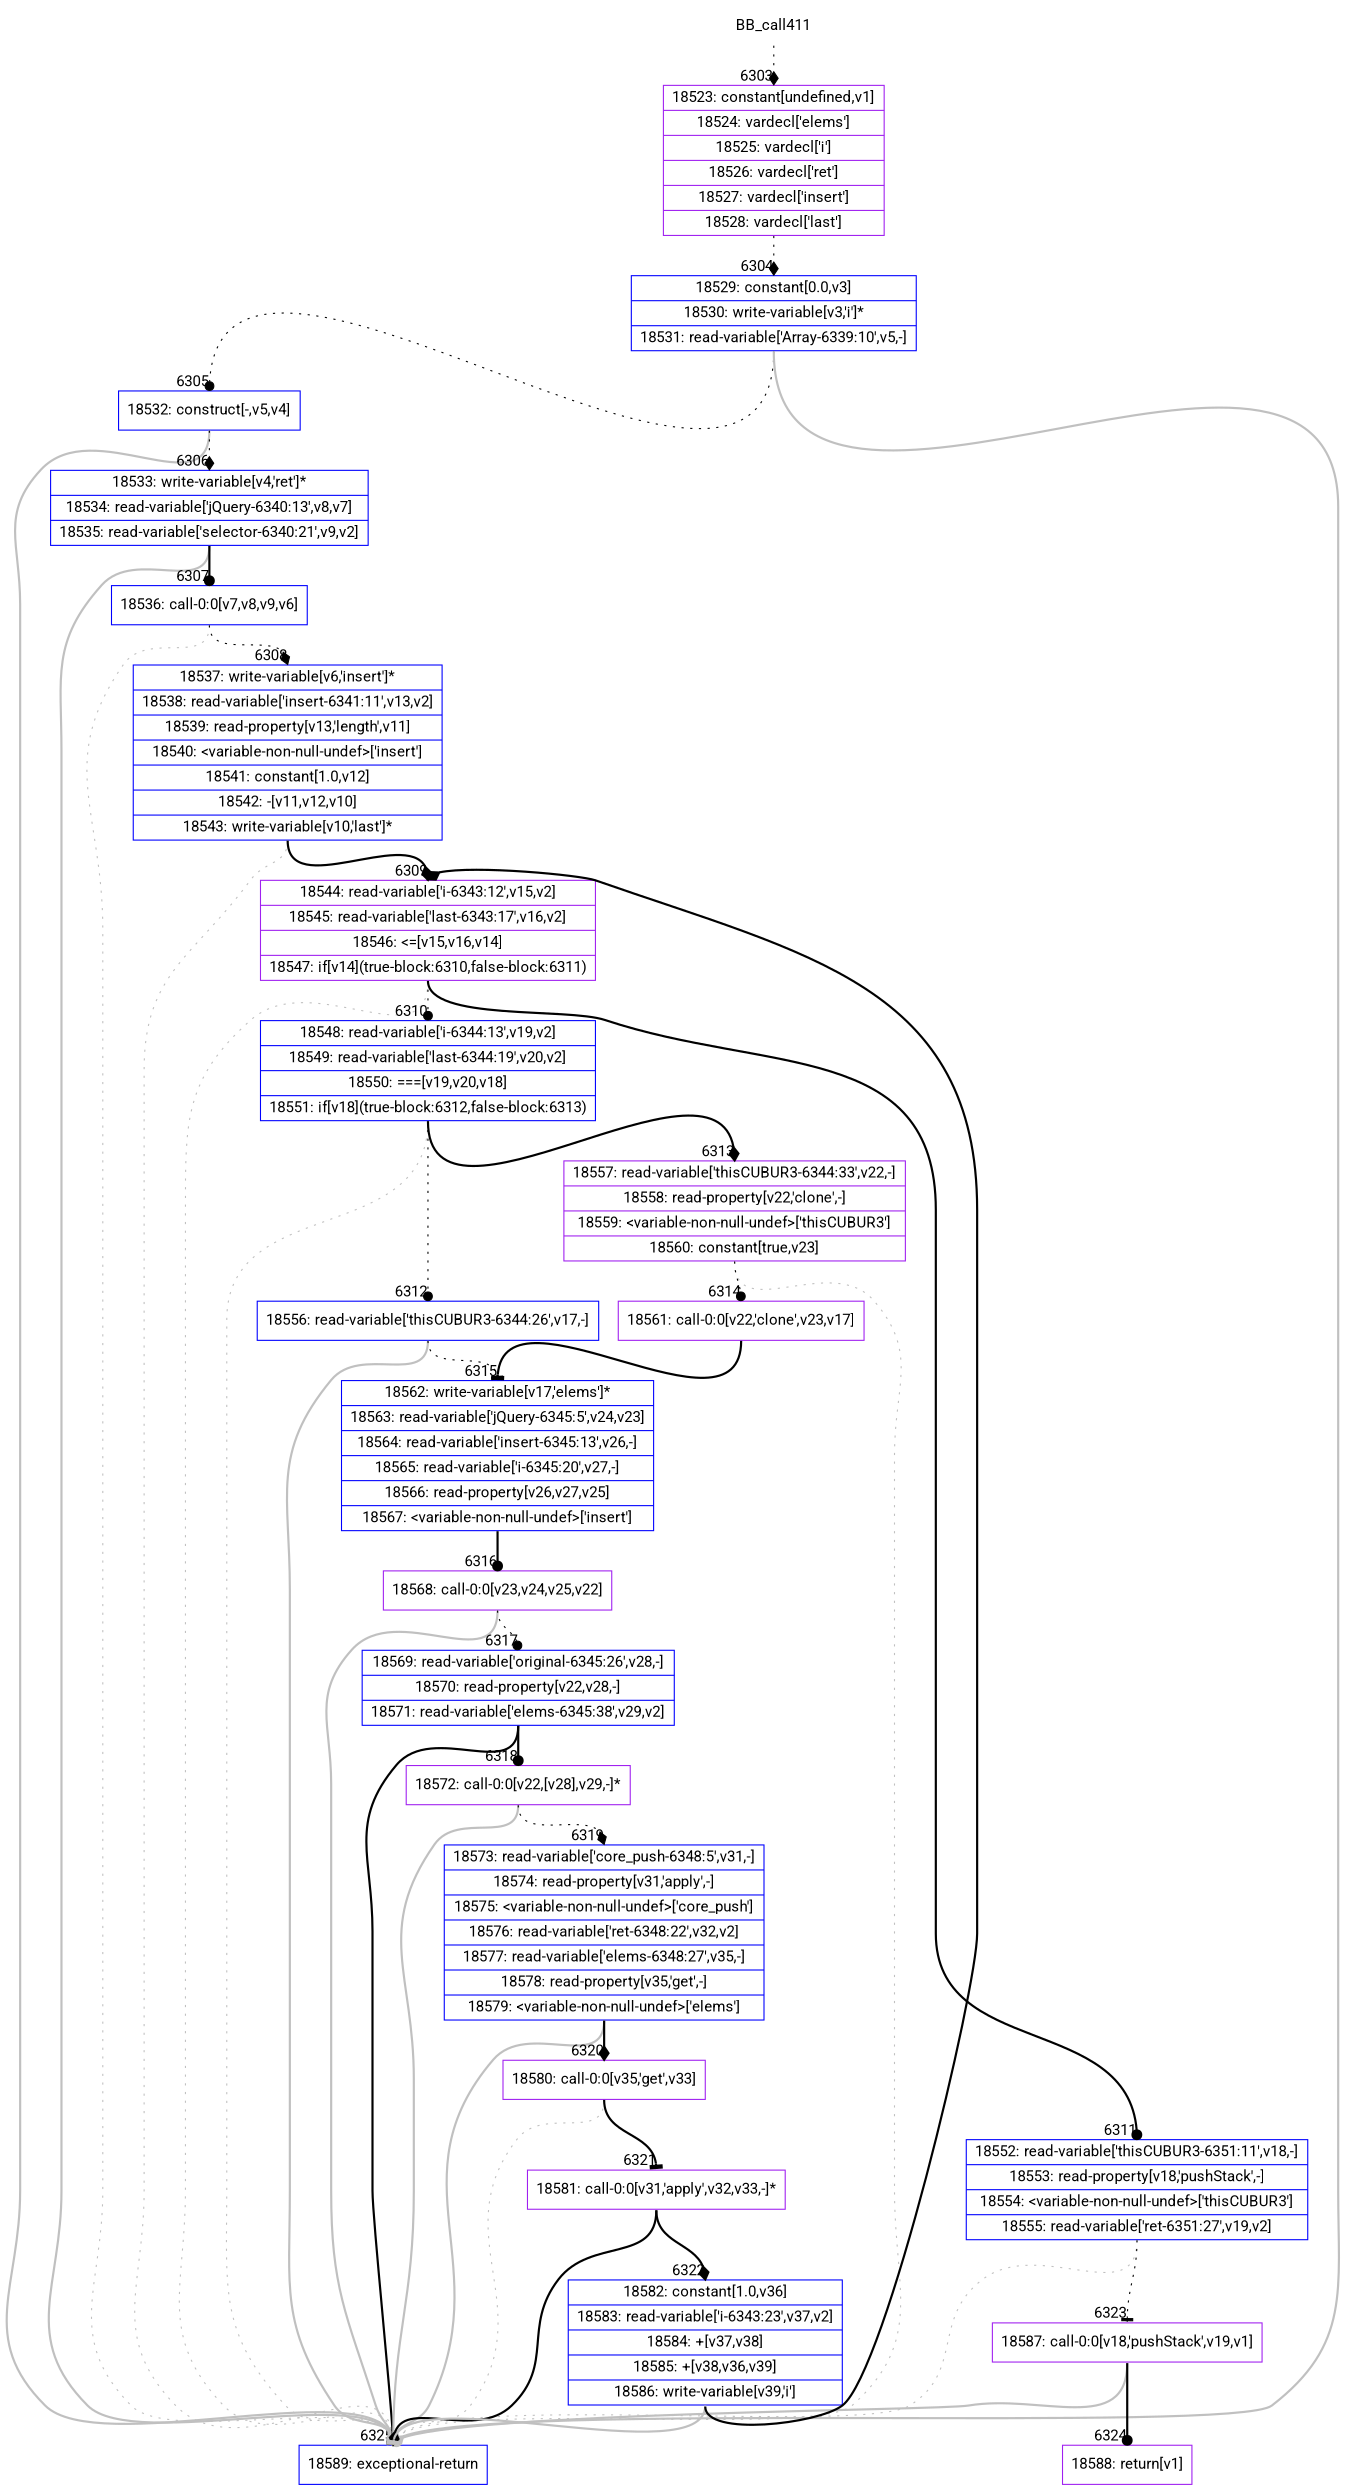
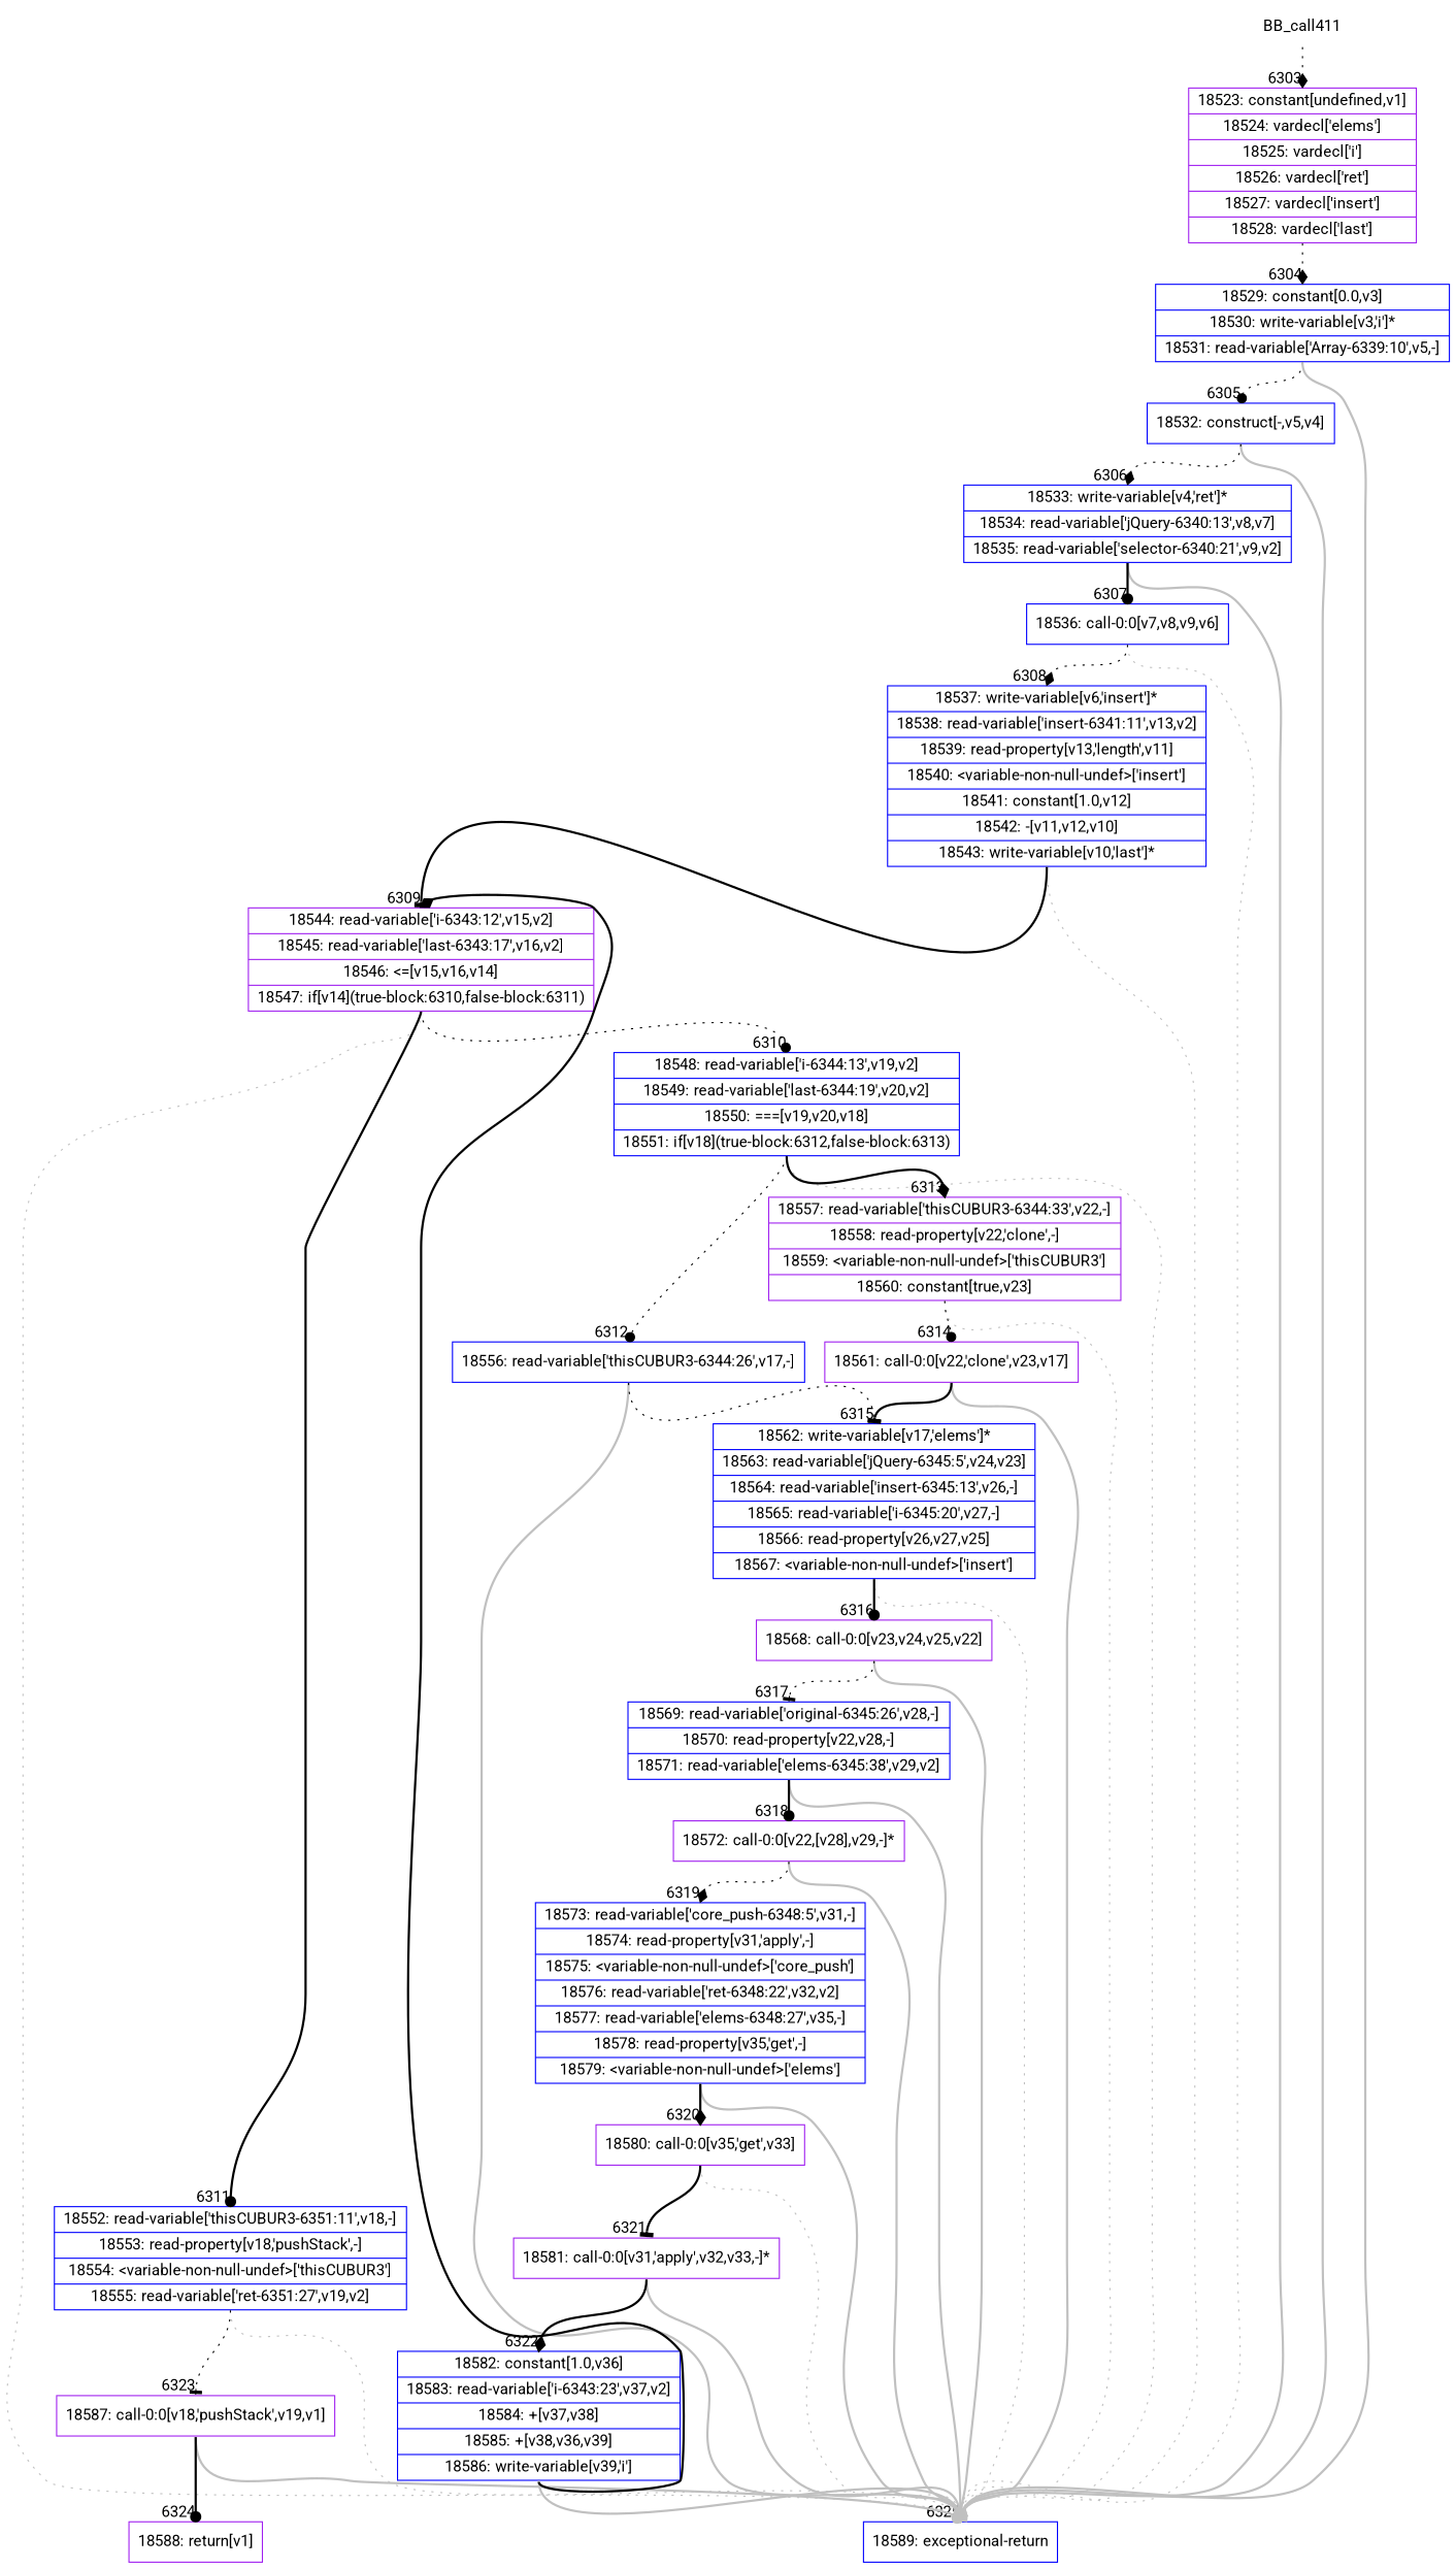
  digraph {
    fontname=Roboto
    rankdir=TD
    node [color=blue fontname=Roboto shape=record]
    edge [arrowhead=diamond fontname=Roboto headport=n style=bold tailport=s]
    n1 [label=BB_call411 shape=none]
    n2 [color=purple label="{18523: constant[undefined,v1]|18524: vardecl['elems']|18525: vardecl['i']|18526: vardecl['ret']|18527: vardecl['insert']|18528: vardecl['last']}"]
    n3 [label="{18529: constant[0.0,v3]|18530: write-variable[v3,'i']*|18531: read-variable['Array-6339:10',v5,-]}"]
    n4 [label="{18532: construct[-,v5,v4]}"]
    n5 [label="{18589: exceptional-return}"]
    n6 [label="{18533: write-variable[v4,'ret']*|18534: read-variable['jQuery-6340:13',v8,v7]|18535: read-variable['selector-6340:21',v9,v2]}"]
    n7 [label="{18536: call-0:0[v7,v8,v9,v6]}"]
    n8 [label="{18537: write-variable[v6,'insert']*|18538: read-variable['insert-6341:11',v13,v2]|18539: read-property[v13,'length',v11]|18540: \<variable-non-null-undef\>['insert']|18541: constant[1.0,v12]|18542: -[v11,v12,v10]|18543: write-variable[v10,'last']*}"]
    n9 [color=purple label="{18544: read-variable['i-6343:12',v15,v2]|18545: read-variable['last-6343:17',v16,v2]|18546: \<=[v15,v16,v14]|18547: if[v14](true-block:6310,false-block:6311)}"]
    n10 [label="{18548: read-variable['i-6344:13',v19,v2]|18549: read-variable['last-6344:19',v20,v2]|18550: ===[v19,v20,v18]|18551: if[v18](true-block:6312,false-block:6313)}"]
    n11 [label="{18552: read-variable['thisCUBUR3-6351:11',v18,-]|18553: read-property[v18,'pushStack',-]|18554: \<variable-non-null-undef\>['thisCUBUR3']|18555: read-variable['ret-6351:27',v19,v2]}"]
    n12 [label="{18556: read-variable['thisCUBUR3-6344:26',v17,-]}"]
    n13 [color=purple label="{18557: read-variable['thisCUBUR3-6344:33',v22,-]|18558: read-property[v22,'clone',-]|18559: \<variable-non-null-undef\>['thisCUBUR3']|18560: constant[true,v23]}"]
    n14 [color=purple label="{18587: call-0:0[v18,'pushStack',v19,v1]}"]
    n15 [label="{18562: write-variable[v17,'elems']*|18563: read-variable['jQuery-6345:5',v24,v23]|18564: read-variable['insert-6345:13',v26,-]|18565: read-variable['i-6345:20',v27,-]|18566: read-property[v26,v27,v25]|18567: \<variable-non-null-undef\>['insert']}"]
    n16 [color=purple label="{18561: call-0:0[v22,'clone',v23,v17]}"]
    n17 [color=purple label="{18588: return[v1]}"]
    n18 [color=purple label="{18568: call-0:0[v23,v24,v25,v22]}"]
    n19 [label="{18569: read-variable['original-6345:26',v28,-]|18570: read-property[v22,v28,-]|18571: read-variable['elems-6345:38',v29,v2]}"]
    n20 [color=purple label="{18572: call-0:0[v22,[v28],v29,-]*}"]
    n21 [label="{18573: read-variable['core_push-6348:5',v31,-]|18574: read-property[v31,'apply',-]|18575: \<variable-non-null-undef\>['core_push']|18576: read-variable['ret-6348:22',v32,v2]|18577: read-variable['elems-6348:27',v35,-]|18578: read-property[v35,'get',-]|18579: \<variable-non-null-undef\>['elems']}"]
    n22 [color=purple label="{18580: call-0:0[v35,'get',v33]}"]
    n23 [color=purple label="{18581: call-0:0[v31,'apply',v32,v33,-]*}"]
    n24 [label="{18582: constant[1.0,v36]|18583: read-variable['i-6343:23',v37,v2]|18584: +[v37,v38]|18585: +[v38,v36,v39]|18586: write-variable[v39,'i']}"]
    n1 -> n2 [headlabel="    6303" style=dotted]
    n2 -> n3 [headlabel="      6304" style=dotted]
    n3 -> n4 [arrowhead=dot headlabel="      6305" style=dotted]
    n3 -> n5 [color=gray headlabel="      6325"]
    n4 -> n5 [color=gray]
    n4 -> n6 [headlabel="      6306" style=dotted]
    n6 -> n5 [arrowhead=tee color=gray]
    n6 -> n7 [arrowhead=dot headlabel="      6307"]
    n7 -> n5 [arrowhead=dot color=gray style=dotted]
    n7 -> n8 [headlabel="      6308" style=dotted]
    n8 -> n5 [arrowhead=dot color=gray style=dotted]
-   n8 -> n9 [headlabel="      6309"]
+   n8 -> n9 [arrowhead=tee headlabel="      6309"]
    n9 -> n5 [arrowhead=dot color=gray style=dotted]
    n9 -> n10 [arrowhead=dot headlabel="      6310" style=dotted]
    n9 -> n11 [arrowhead=dot headlabel="      6311"]
    n10 -> n5 [arrowhead=tee color=gray style=dotted]
    n10 -> n12 [arrowhead=dot headlabel="      6312" style=dotted]
    n10 -> n13 [headlabel="      6313"]
    n11 -> n5 [arrowhead=dot color=gray style=dotted]
    n11 -> n14 [arrowhead=tee headlabel="      6323" style=dotted]
    n12 -> n5 [color=gray]
    n12 -> n15 [arrowhead=tee headlabel="      6315" style=dotted]
    n13 -> n5 [arrowhead=tee color=gray style=dotted]
    n13 -> n16 [arrowhead=dot headlabel="      6314" style=dotted]
    n14 -> n5 [arrowhead=dot color=gray]
    n14 -> n17 [arrowhead=dot headlabel="      6324"]
+   n15 -> n5 [arrowhead=dot color=gray style=dotted]
    n15 -> n18 [arrowhead=dot headlabel="      6316"]
+   n16 -> n5 [color=gray]
    n16 -> n15 [arrowhead=tee]
    n18 -> n5 [color=gray]
-   n18 -> n19 [arrowhead=dot headlabel="      6317" style=dotted]
-   n19 -> n5 [arrowhead=tee color=black]
+   n18 -> n19 [arrowhead=tee headlabel="      6317" style=dotted]
+   n19 -> n5 [arrowhead=tee color=gray]
    n19 -> n20 [arrowhead=dot headlabel="      6318"]
    n20 -> n5 [arrowhead=tee color=gray]
    n20 -> n21 [headlabel="      6319" style=dotted]
    n21 -> n5 [color=gray]
    n21 -> n22 [headlabel="      6320"]
    n22 -> n5 [arrowhead=tee color=gray style=dotted]
    n22 -> n23 [arrowhead=tee headlabel="      6321"]
-   n23 -> n5 [color=black]
+   n23 -> n5 [color=gray]
    n23 -> n24 [headlabel="      6322"]
    n24 -> n5 [arrowhead=tee color=gray]
    n24 -> n9
  }
